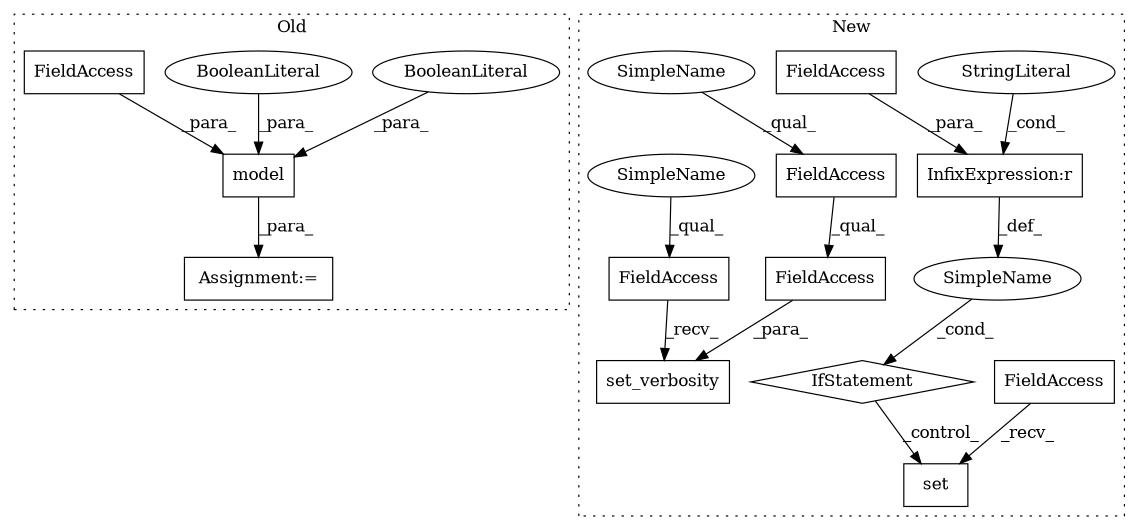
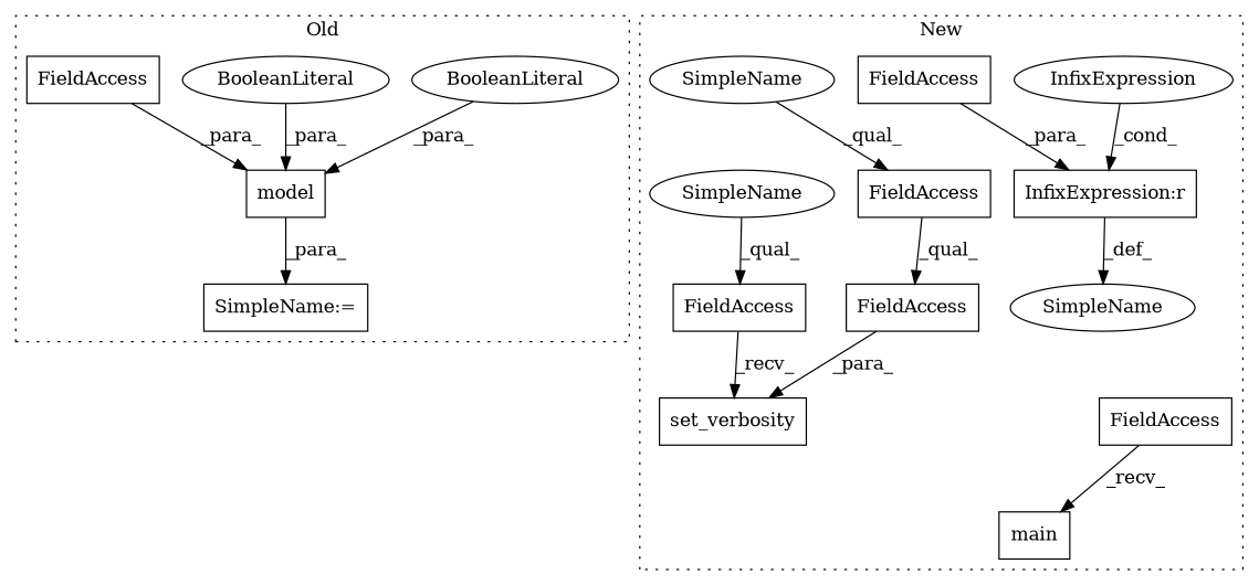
  digraph {
    node [a=22 l=10 s=2413 shape=box]
    n1 [a=32 l="6,1" label=model s="1058,1076"]
    n2 [a=9 l=4 label=BooleanLiteral s=1072 shape=ellipse]
    n3 [a=9 l=5 label=BooleanLiteral s=1066 shape=ellipse]
    n4 [l=1 label=FieldAccess s=1064]
-   n5 [a=7 l=1 label="Assignment:=" s=1057]
+   n5 [a=7 l=1 label="SimpleName:=" s=1057]
    n6 [a=32 l="14,1" label=set_verbosity s="2399,2437"]
    n7 [a=42 label=SimpleName shape=ellipse l="" s=""]
-   n8 [a=32 l=6 label=set s=2455]
+   n8 [a=32 l=6 label=main s=2455]
    n9 [a=27 l=4 label="InfixExpression:r" s=2356]
-   n10 [a=45 label=StringLiteral s=2360 shape=ellipse]
+   n10 [a=45 label=InfixExpression s=2360 shape=ellipse]
    n11 [l=24 label=FieldAccess]
    n12 [l=8 label=FieldAccess s=2446]
    n13 [l=18 label=FieldAccess]
    n14 [l=18 label=FieldAccess s=2380]
    n15 [l=8 label=FieldAccess s=2348]
-   n16 [a=25 l="4,2" label=IfStatement s="2344,2370" shape=diamond]
    n17 [a=42 label=SimpleName shape=ellipse]
    n18 [a=42 label=SimpleName s=2380 shape=ellipse]
    subgraph cluster_1 {
      label=Old
      style=dotted
      n1
      n2
      n3
      n4
      n5
    }
    subgraph cluster_2 {
      label=New
      style=dotted
      n6
      n7
      n8
      n9
      n10
      n11
      n12
      n13
      n14
      n15
-     n16
      n17
      n18
    }
    n1 -> n5 [label=_para_]
    n2 -> n1 [label=_para_]
    n3 -> n1 [label=_para_]
    n4 -> n1 [label=_para_]
-   n7 -> n16 [label=_cond_]
    n9 -> n7 [label=_def_]
    n10 -> n9 [label=_cond_]
    n11 -> n6 [label=_para_]
    n12 -> n8 [label=_recv_]
    n13 -> n11 [label=_qual_]
    n14 -> n6 [label=_recv_]
    n15 -> n9 [label=_para_]
-   n16 -> n8 [label=_control_]
    n17 -> n13 [label=_qual_]
    n18 -> n14 [label=_qual_]
  }
